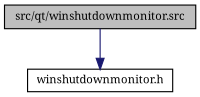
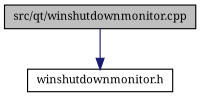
  digraph {
    fontname="Noto Serif"
    node [color=black fontname="Noto Serif" fontsize=10 shape=record style=filled]
-   n1 [fillcolor=grey75 fontcolor=black height=0.2 label="src/qt/winshutdownmonitor.src" width=0.4]
+   n1 [fillcolor=grey75 fontcolor=black height=0.2 label="src/qt/winshutdownmonitor.cpp" width=0.4]
    n2 [fillcolor=white height=0.2 label="winshutdownmonitor.h" width=0.4]
    n1 -> n2 [color=midnightblue fontname="Noto Serif" fontsize=10 labelfontname=Helvetica labelfontsize=10 style=solid]
  }
